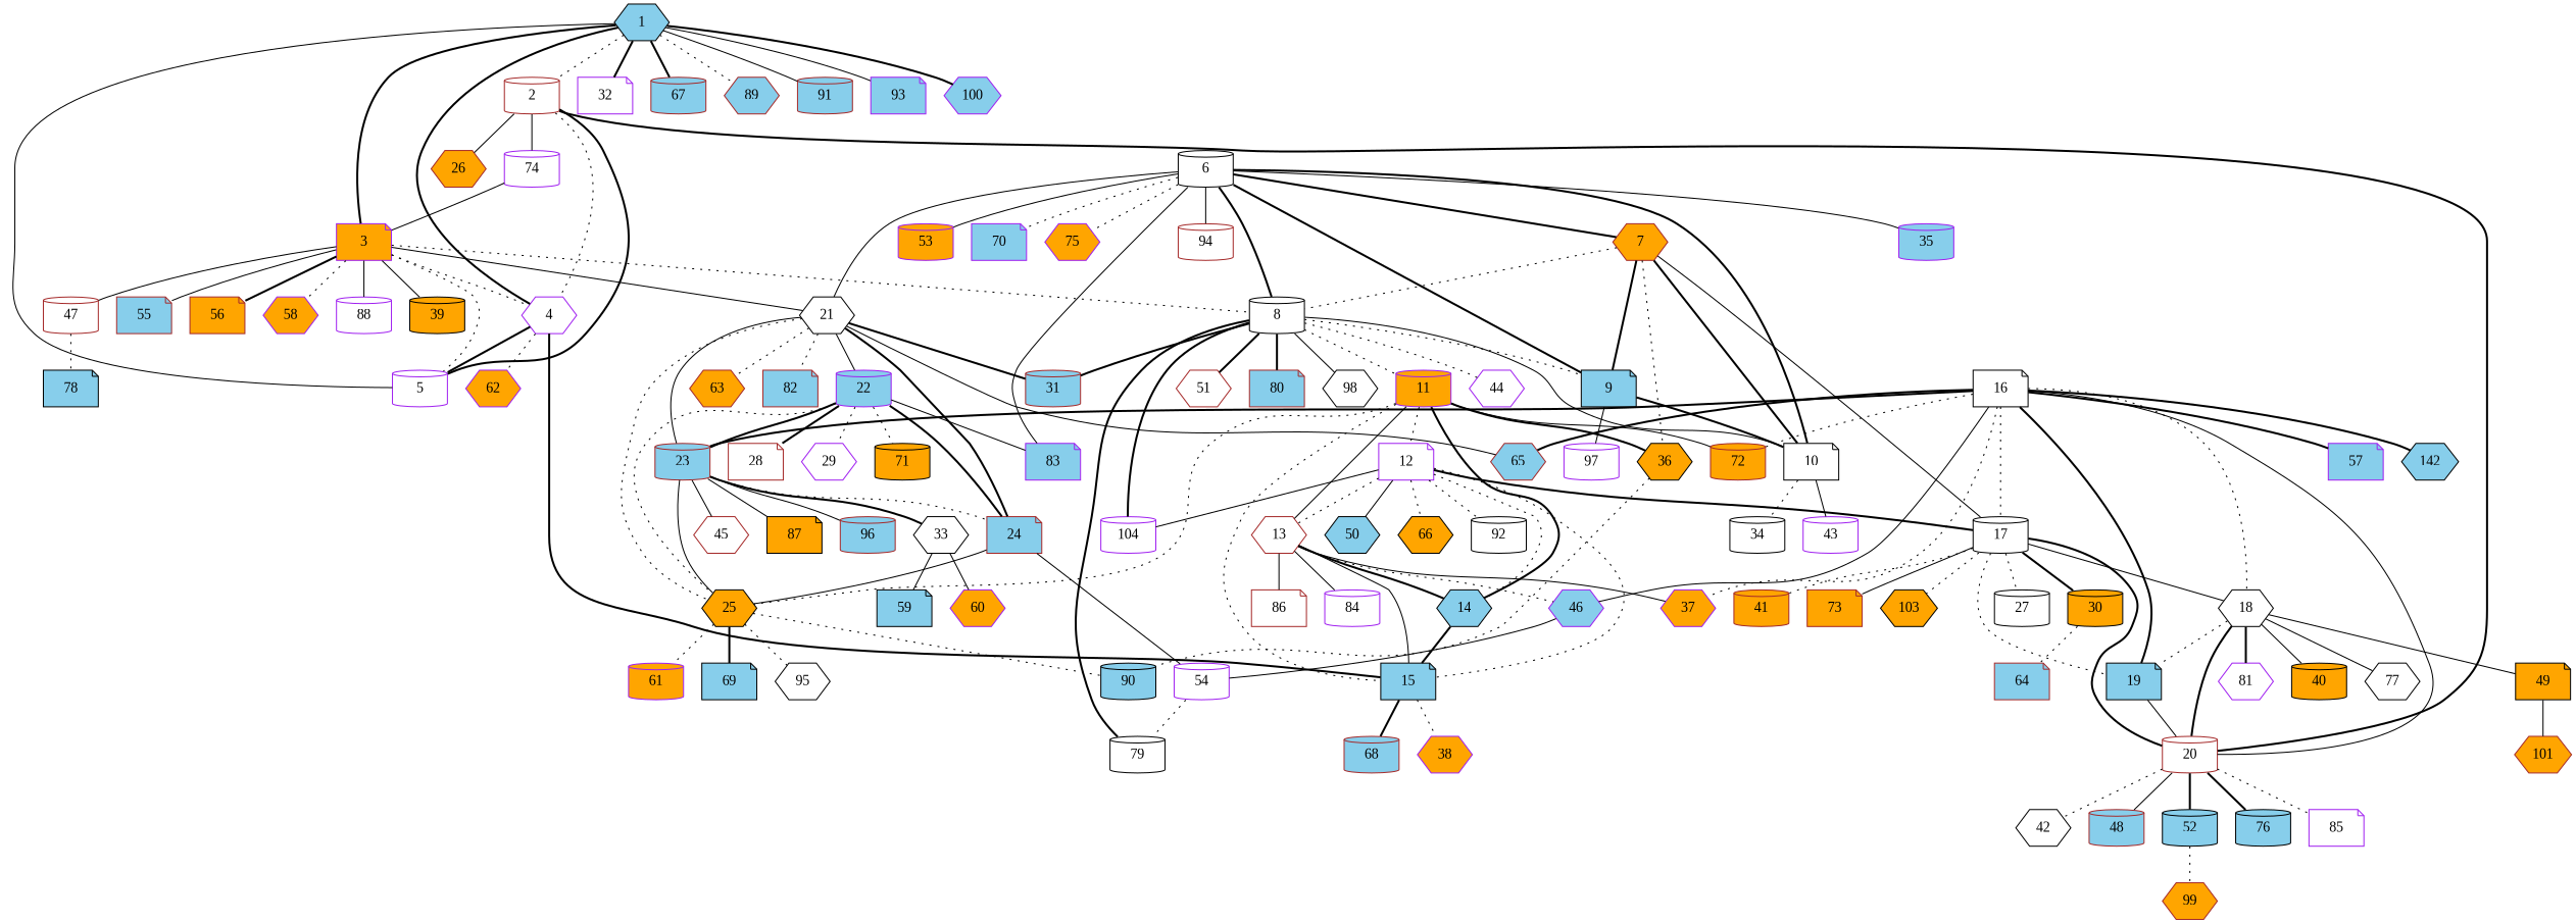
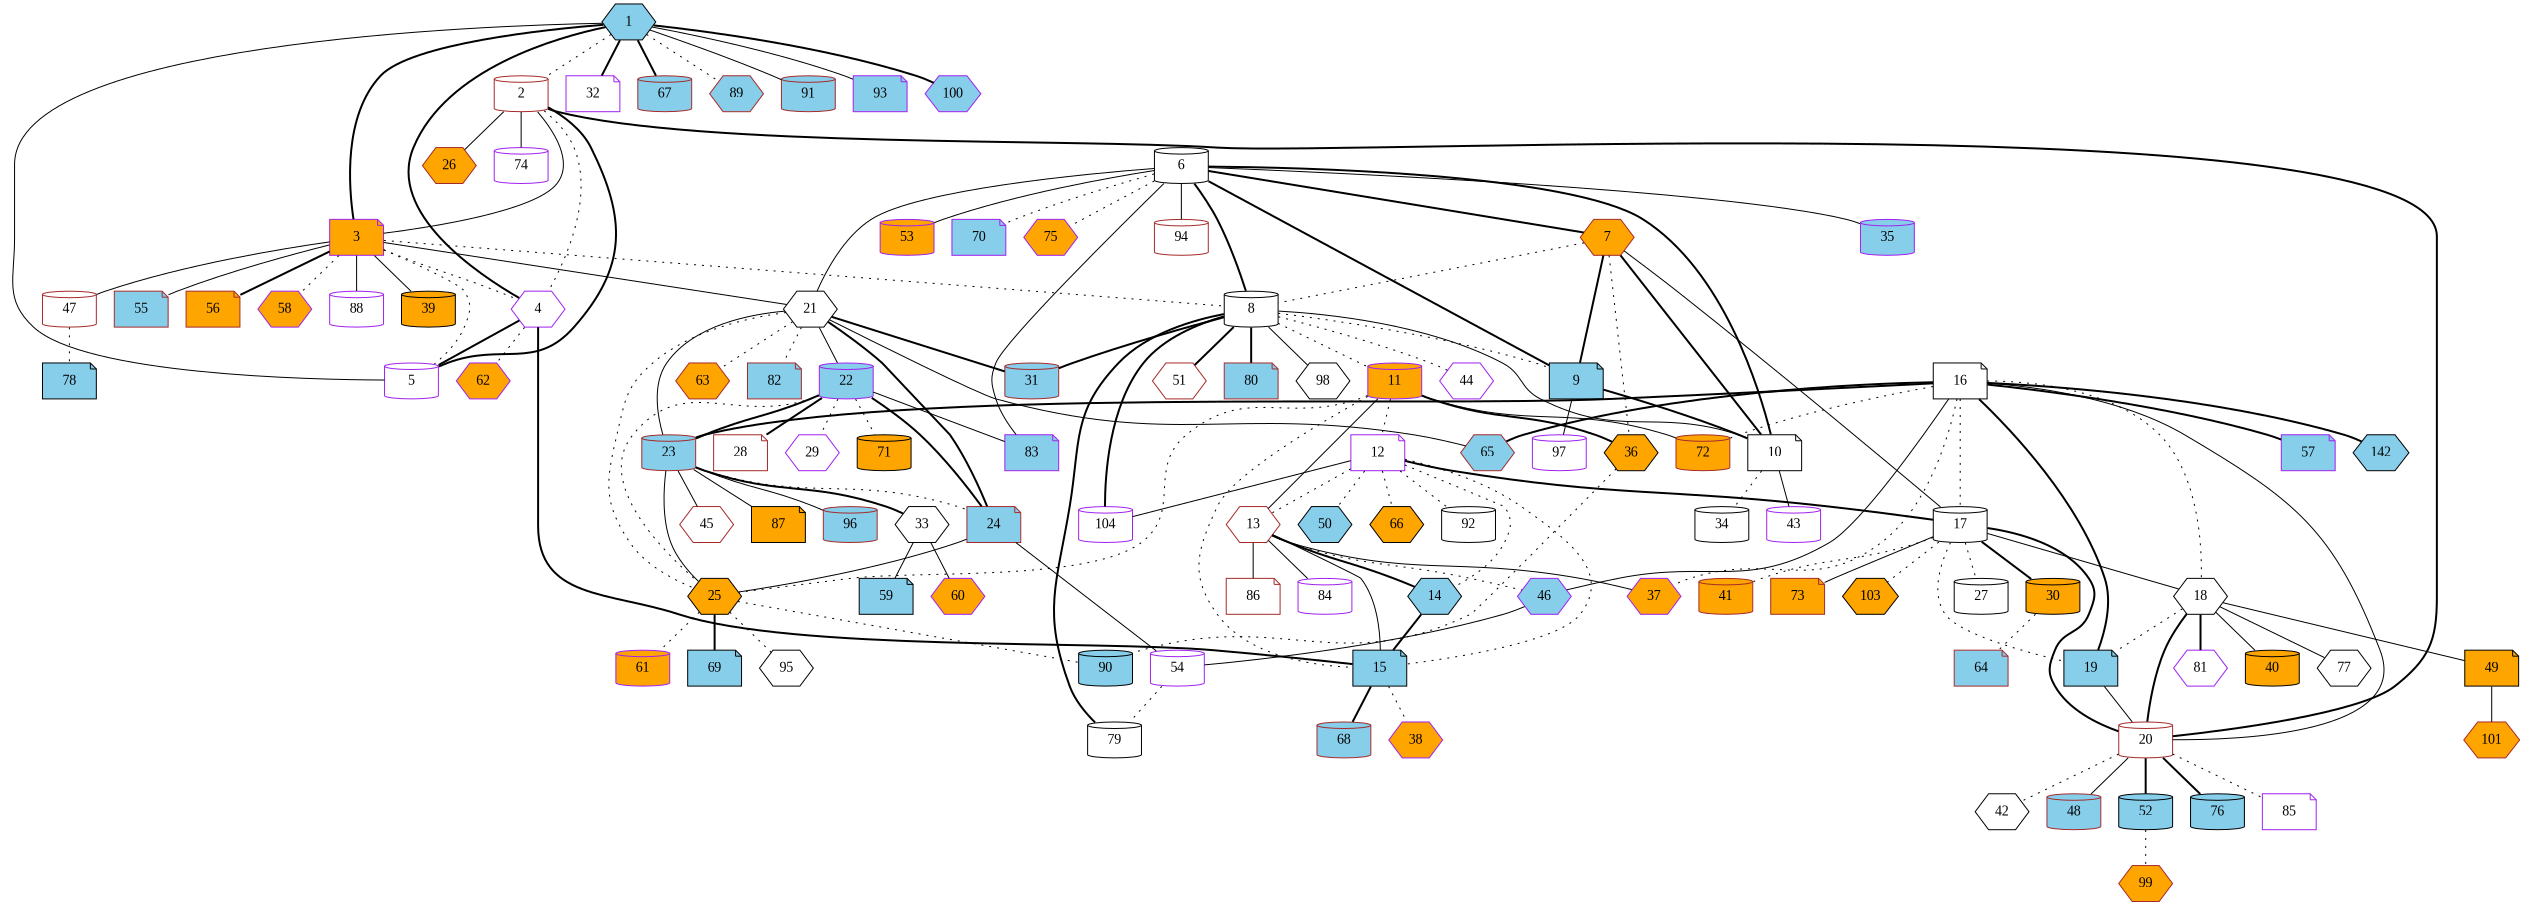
  graph {
    fontname="Liberation Serif"
    node [color=black fillcolor=white fontname="Liberation Serif" shape=cylinder style=filled]
    edge [fontname="Liberation Serif" style=dotted]
    1 [fillcolor=skyblue shape=hexagon]
    2 [color=brown]
    3 [color=purple fillcolor=orange shape=note]
    4 [color=purple shape=hexagon]
    5 [color=purple]
    32 [color=purple shape=note]
    67 [color=brown fillcolor=skyblue]
    89 [color=brown fillcolor=skyblue shape=hexagon]
    91 [color=brown fillcolor=skyblue]
    93 [color=purple fillcolor=skyblue shape=note]
    100 [color=purple fillcolor=skyblue shape=hexagon]
    20 [color=brown]
    26 [color=brown fillcolor=orange shape=hexagon]
    74 [color=purple]
    8
    21 [shape=hexagon]
    39 [fillcolor=orange]
    47 [color=brown]
    55 [color=brown fillcolor=skyblue shape=note]
    56 [color=brown fillcolor=orange shape=note]
    58 [color=purple fillcolor=orange shape=hexagon]
    88 [color=purple]
    15 [fillcolor=skyblue shape=note]
    62 [color=purple fillcolor=orange shape=hexagon]
    42 [shape=hexagon]
    48 [color=brown fillcolor=skyblue]
    52 [fillcolor=skyblue]
    76 [fillcolor=skyblue]
    85 [color=purple shape=note]
    9 [fillcolor=skyblue shape=note]
    10 [shape=note]
    11 [color=purple fillcolor=orange]
    31 [color=brown fillcolor=skyblue]
    44 [color=purple shape=hexagon]
    51 [color=brown shape=hexagon]
    79
    80 [color=brown fillcolor=skyblue shape=note]
    98 [shape=hexagon]
    104 [color=purple]
    25 [fillcolor=orange shape=hexagon]
    23 [color=brown fillcolor=skyblue]
    65 [color=brown fillcolor=skyblue shape=hexagon]
    22 [color=purple fillcolor=skyblue]
    24 [color=brown fillcolor=skyblue shape=note]
    63 [color=brown fillcolor=orange shape=hexagon]
    82 [color=brown fillcolor=skyblue shape=note]
    78 [fillcolor=skyblue shape=note]
    38 [color=purple fillcolor=orange shape=hexagon]
    68 [color=brown fillcolor=skyblue]
    6
    7 [color=brown fillcolor=orange shape=hexagon]
    35 [color=purple fillcolor=skyblue]
    53 [color=purple fillcolor=orange]
    70 [color=purple fillcolor=skyblue shape=note]
    75 [color=purple fillcolor=orange shape=hexagon]
    83 [color=purple fillcolor=skyblue shape=note]
    94 [color=brown]
    17
    36 [fillcolor=orange shape=hexagon]
    97 [color=purple]
    34
    43 [color=purple]
    18 [shape=hexagon]
    19 [fillcolor=skyblue shape=note]
    27
    30 [fillcolor=orange]
    41 [color=brown fillcolor=orange]
    73 [color=brown fillcolor=orange shape=note]
    103 [fillcolor=orange shape=hexagon]
    90 [fillcolor=skyblue]
    12 [color=purple shape=note]
    13 [color=brown shape=hexagon]
    14 [fillcolor=skyblue shape=hexagon]
    72 [color=brown fillcolor=orange]
    50 [fillcolor=skyblue shape=hexagon]
    66 [fillcolor=orange shape=hexagon]
    92
    37 [color=purple fillcolor=orange shape=hexagon]
    46 [color=purple fillcolor=skyblue shape=hexagon]
    84 [color=purple]
    86 [color=brown shape=note]
    61 [color=purple fillcolor=orange]
    69 [fillcolor=skyblue shape=note]
    95 [shape=hexagon]
    54 [color=purple]
    16 [shape=note]
    57 [color=purple fillcolor=skyblue shape=note]
    n88 [fillcolor=skyblue label=142 shape=hexagon]
    40 [fillcolor=orange]
    49 [fillcolor=orange shape=note]
    77 [shape=hexagon]
    81 [color=purple shape=hexagon]
    33 [shape=hexagon]
    45 [color=brown shape=hexagon]
    87 [fillcolor=orange shape=note]
    96 [color=brown fillcolor=skyblue]
    64 [color=brown fillcolor=skyblue shape=note]
    101 [color=brown fillcolor=orange shape=hexagon]
    99 [color=brown fillcolor=orange shape=hexagon]
    28 [color=brown shape=note]
    29 [color=purple shape=hexagon]
    71 [fillcolor=orange]
    59 [fillcolor=skyblue shape=note]
    60 [color=purple fillcolor=orange shape=hexagon]
    1 -- 2
    1 -- 3 [style=bold]
    1 -- 4 [style=bold]
    1 -- 5 [style=solid]
    1 -- 32 [style=bold]
    1 -- 67 [style=bold]
    1 -- 89
    1 -- 91 [style=solid]
    1 -- 93 [style=solid]
    1 -- 100 [style=bold]
-   74 -- 3 [style=solid]
+   2 -- 3 [style=solid]
    2 -- 4
    2 -- 5 [style=bold]
    2 -- 20 [style=bold]
    2 -- 26 [style=solid]
    2 -- 74 [style=solid]
    3 -- 4
    3 -- 5
    3 -- 8
    3 -- 21 [style=solid]
    3 -- 39 [style=solid]
    3 -- 47 [style=solid]
    3 -- 55 [style=solid]
    3 -- 56 [style=bold]
    3 -- 58
    3 -- 88 [style=solid]
    4 -- 5 [style=bold]
    4 -- 15 [style=bold]
    4 -- 62
    20 -- 42
    20 -- 48 [style=solid]
    20 -- 52 [style=bold]
    20 -- 76 [style=bold]
    20 -- 85
    8 -- 9
    8 -- 10 [style=solid]
    8 -- 11
    8 -- 31 [style=bold]
    8 -- 44
    8 -- 51 [style=bold]
    8 -- 79 [style=bold]
    8 -- 80 [style=bold]
    8 -- 98 [style=solid]
    8 -- 104 [style=bold]
    21 -- 31 [style=bold]
    21 -- 25
    21 -- 23 [style=solid]
    21 -- 65 [style=solid]
    21 -- 22 [style=solid]
    21 -- 24 [style=bold]
    21 -- 63
    21 -- 82
    47 -- 78
    15 -- 38
    15 -- 68 [style=bold]
    52 -- 99
    9 -- 10 [style=bold]
    9 -- 97 [style=solid]
    10 -- 34
    10 -- 43 [style=solid]
    11 -- 15
    11 -- 25
    11 -- 36 [style=bold]
    11 -- 12
    11 -- 13 [style=solid]
-   11 -- 14 [style=bold]
    11 -- 72 [style=solid]
    25 -- 90
    25 -- 61
    25 -- 69 [style=bold]
    25 -- 95
    23 -- 25 [style=solid]
    23 -- 24
    23 -- 33 [style=bold]
    23 -- 45 [style=solid]
    23 -- 87 [style=solid]
    23 -- 96 [style=solid]
    22 -- 25
    22 -- 23 [style=bold]
    22 -- 24 [style=bold]
    22 -- 83 [style=solid]
    22 -- 28 [style=bold]
    22 -- 29
    22 -- 71
    24 -- 25 [style=solid]
    24 -- 54 [style=solid]
    6 -- 8 [style=bold]
    6 -- 21 [style=solid]
    6 -- 9 [style=bold]
    6 -- 10 [style=bold]
    6 -- 7 [style=bold]
    6 -- 35 [style=solid]
    6 -- 53 [style=solid]
    6 -- 70
    6 -- 75
    6 -- 83 [style=solid]
    6 -- 94 [style=solid]
    7 -- 8
    7 -- 9 [style=bold]
    7 -- 10 [style=bold]
    7 -- 17 [style=solid]
    7 -- 36
    17 -- 20 [style=bold]
    17 -- 18 [style=solid]
    17 -- 19
    17 -- 27
    17 -- 30 [style=bold]
    17 -- 41
    17 -- 73 [style=solid]
    17 -- 103
    36 -- 90
    18 -- 20 [style=bold]
    18 -- 19
    18 -- 40 [style=solid]
    18 -- 49 [style=solid]
    18 -- 77 [style=solid]
    18 -- 81 [style=bold]
    19 -- 20 [style=solid]
    30 -- 64
    12 -- 15
    12 -- 104 [style=solid]
    12 -- 17 [style=bold]
    12 -- 13
    12 -- 14
-   12 -- 50 [style=solid]
+   12 -- 50
    12 -- 66
    12 -- 92
    13 -- 15 [style=solid]
    13 -- 14 [style=bold]
    13 -- 37 [style=solid]
    13 -- 46
    13 -- 84 [style=solid]
    13 -- 86 [style=solid]
    14 -- 15 [style=bold]
    46 -- 54 [style=solid]
    54 -- 79
    16 -- 20 [style=solid]
    16 -- 23 [style=bold]
    16 -- 65 [style=bold]
    16 -- 17
    16 -- 18
    16 -- 19 [style=bold]
    16 -- 72
    16 -- 37
    16 -- 46 [style=solid]
    16 -- 57 [style=bold]
    16 -- n88 [style=bold]
    49 -- 101 [style=solid]
    33 -- 59 [style=solid]
    33 -- 60 [style=solid]
  }
